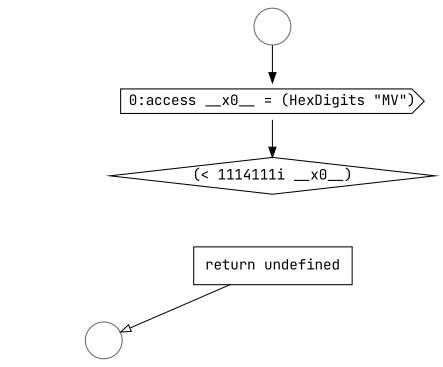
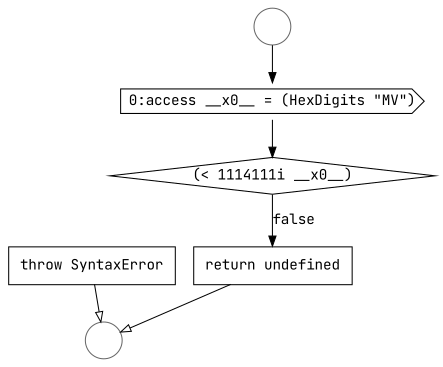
  digraph {
    fontname="JetBrains Mono"
    node [color=black fillcolor=white fontname="JetBrains Mono" shape=none style=filled]
    edge [arrowhead=normal color=black fontname="JetBrains Mono"]
    n1 [label=<<font color="black">(&lt; 1114111i __x0__)</font>> shape=diamond]
    n2 [label=<<font color="black">     <table border="0" cellborder="1" cellspacing="0" cellpadding="10">       <tr><td align="left">return undefined</td></tr>     </table>   </font>> margin=0]
    n3 [color=gray40 label=" " shape=circle]
+   n4 [label=<<font color="black">     <table border="0" cellborder="1" cellspacing="0" cellpadding="10">       <tr><td align="left">throw SyntaxError</td></tr>     </table>   </font>> margin=0]
    n5 [label=<<font color="black">0:access __x0__ = (HexDigits &quot;MV&quot;)</font>> shape=cds]
    n6 [color=gray40 label=" " shape=circle]
+   n1 -> n2 [label=<<font color="black">false</font>>]
    n2 -> n3 [arrowhead=onormal]
+   n4 -> n3 [arrowhead=onormal]
    n5 -> n1
    n6 -> n5
  }
